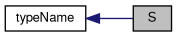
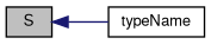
  digraph {
    rankdir=LR
    node [color=black fontname=FreeSans fontsize=10 shape=record]
    n1 [fillcolor=grey75 fontcolor=black height=0.2 label=S style=filled width=0.4]
    n2 [height=0.2 label=typeName width=0.4]
-   n2 -> n1 [color=midnightblue dir=back fontname=FreeSans fontsize=10 labelfontname=FreeSans labelfontsize=10 style=solid]
+   n1 -> n2 [color=midnightblue dir=back fontname=FreeSans fontsize=10 labelfontname=FreeSans labelfontsize=10 style=solid]
  }
